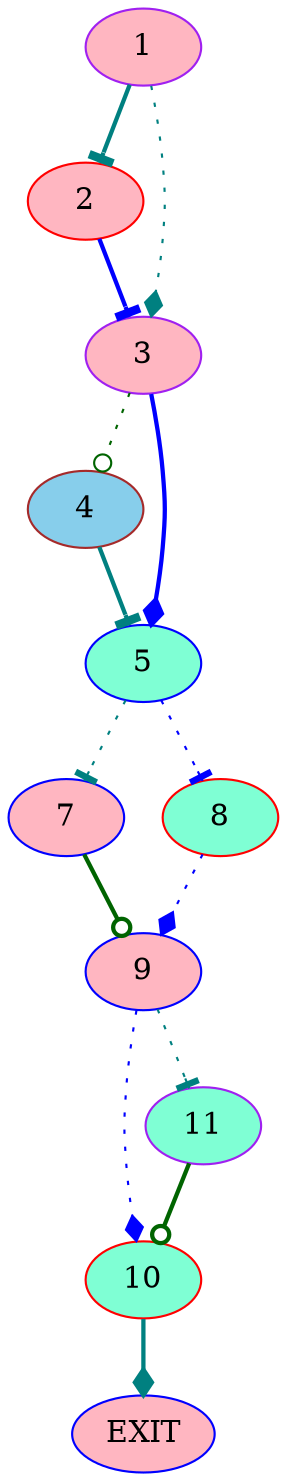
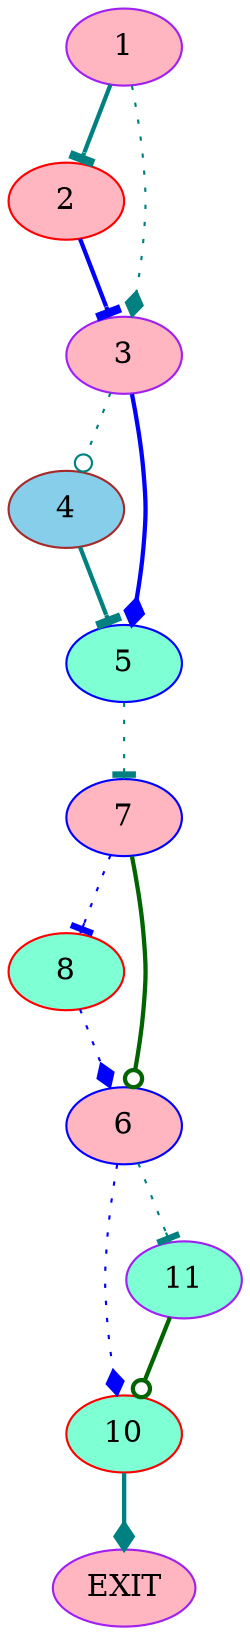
  digraph {
    node [color=purple fillcolor=lightpink style=filled]
    edge [arrowhead=tee color=teal style=bold]
    1
    2 [color=red]
    3
-   n4 [color=blue label=EXIT]
+   n4 [label=EXIT]
    4 [color=brown fillcolor=skyblue]
    5 [color=blue fillcolor=aquamarine]
    7 [color=blue]
    8 [color=red fillcolor=aquamarine]
-   9 [color=blue]
+   9 [color=blue label=6]
    10 [color=red fillcolor=aquamarine]
    11 [fillcolor=aquamarine]
    1 -> 2
    1 -> 3 [arrowhead=diamond style=dotted]
    2 -> 3 [color=blue]
-   3 -> 4 [arrowhead=odot color=darkgreen style=dotted]
+   3 -> 4 [arrowhead=odot style=dotted]
    3 -> 5 [arrowhead=diamond color=blue]
    4 -> 5
    5 -> 7 [style=dotted]
-   5 -> 8 [color=blue style=dotted]
+   7 -> 8 [color=blue style=dotted]
    7 -> 9 [arrowhead=odot color=darkgreen]
    8 -> 9 [arrowhead=diamond color=blue style=dotted]
    9 -> 10 [arrowhead=diamond color=blue style=dotted]
    9 -> 11 [style=dotted]
    10 -> n4 [arrowhead=diamond]
    11 -> 10 [arrowhead=odot color=darkgreen]
  }
